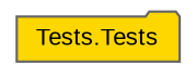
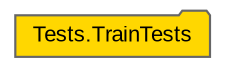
  digraph {
    rankdir=LR
    fontname="Liberation Sans"
-   n1 [color=grey40 fillcolor=gold fontname="Liberation Sans" fontsize=10 height=0.2 label="Tests.Tests" shape=folder style=filled width=0.4]
+   n1 [color=grey40 fillcolor=gold fontname="Liberation Sans" fontsize=10 height=0.2 label="Tests.TrainTests" shape=folder style=filled width=0.4]
  }
